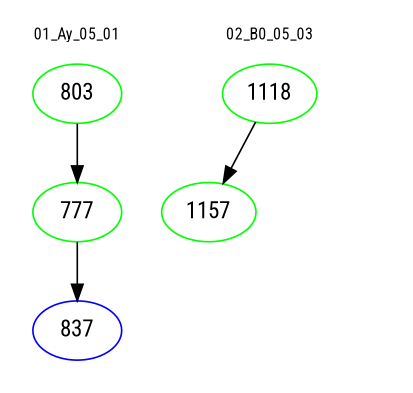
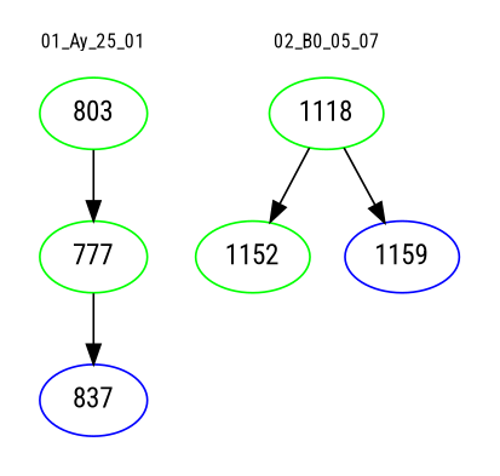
  digraph {
    fontname="Roboto Condensed"
    node [color=green fontname="Roboto Condensed"]
    edge [color=black fontname="Roboto Condensed"]
    n1 [label=803]
    n2 [color=blue label=837]
    n3 [label=777]
    n4 [label=1118]
-   n5 [label=1157]
+   n5 [label=1152]
+   n6 [color=blue label=1159]
    subgraph cluster_1 {
      color=white
      fontsize=10
-     label="01_Ay_05_01"
+     label="01_Ay_25_01"
      n1
      n2
      n3
    }
    subgraph cluster_2 {
      color=white
      fontsize=10
-     label="02_B0_05_03"
+     label="02_B0_05_07"
      n4
      n5
+     n6
    }
    n1 -> n3
    n3 -> n2
    n4 -> n5
+   n4 -> n6
  }
